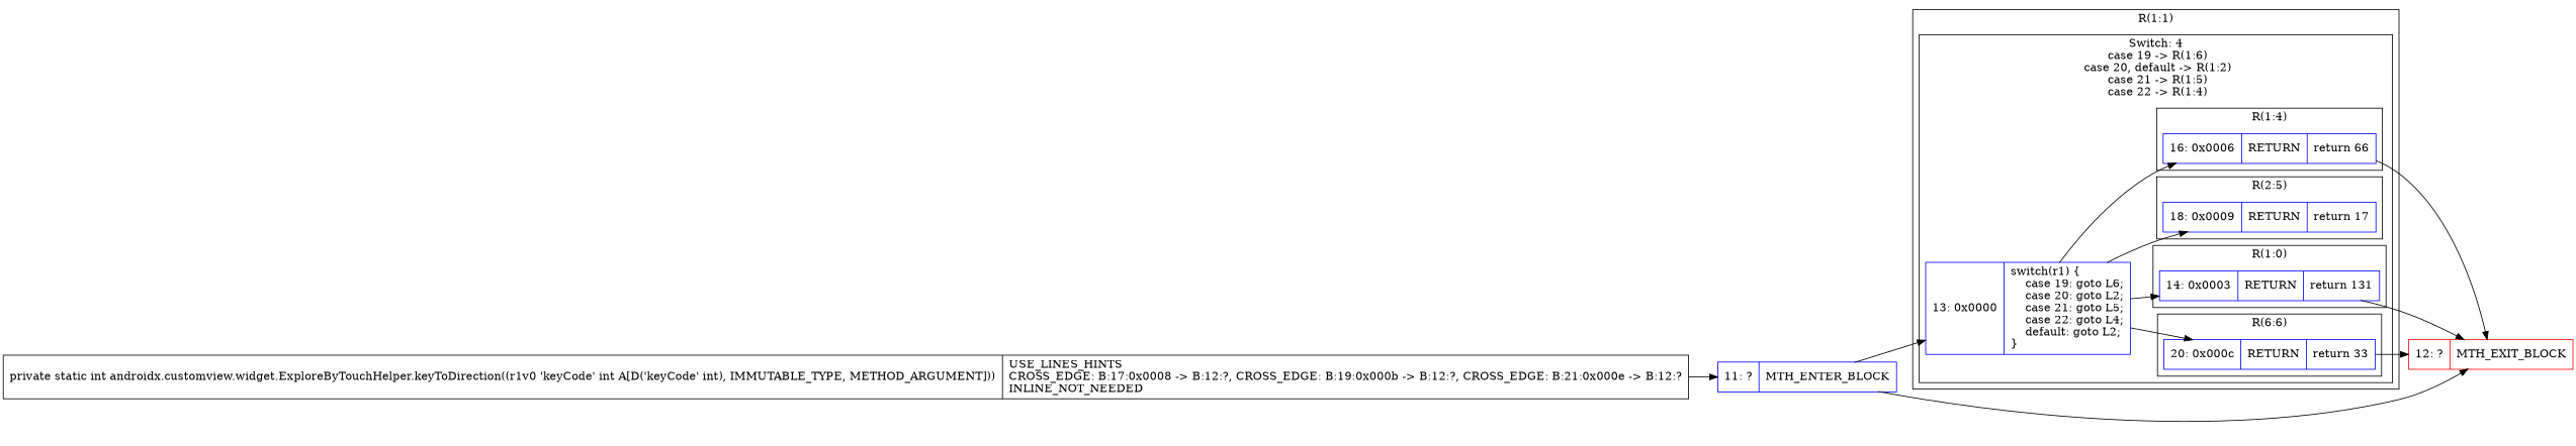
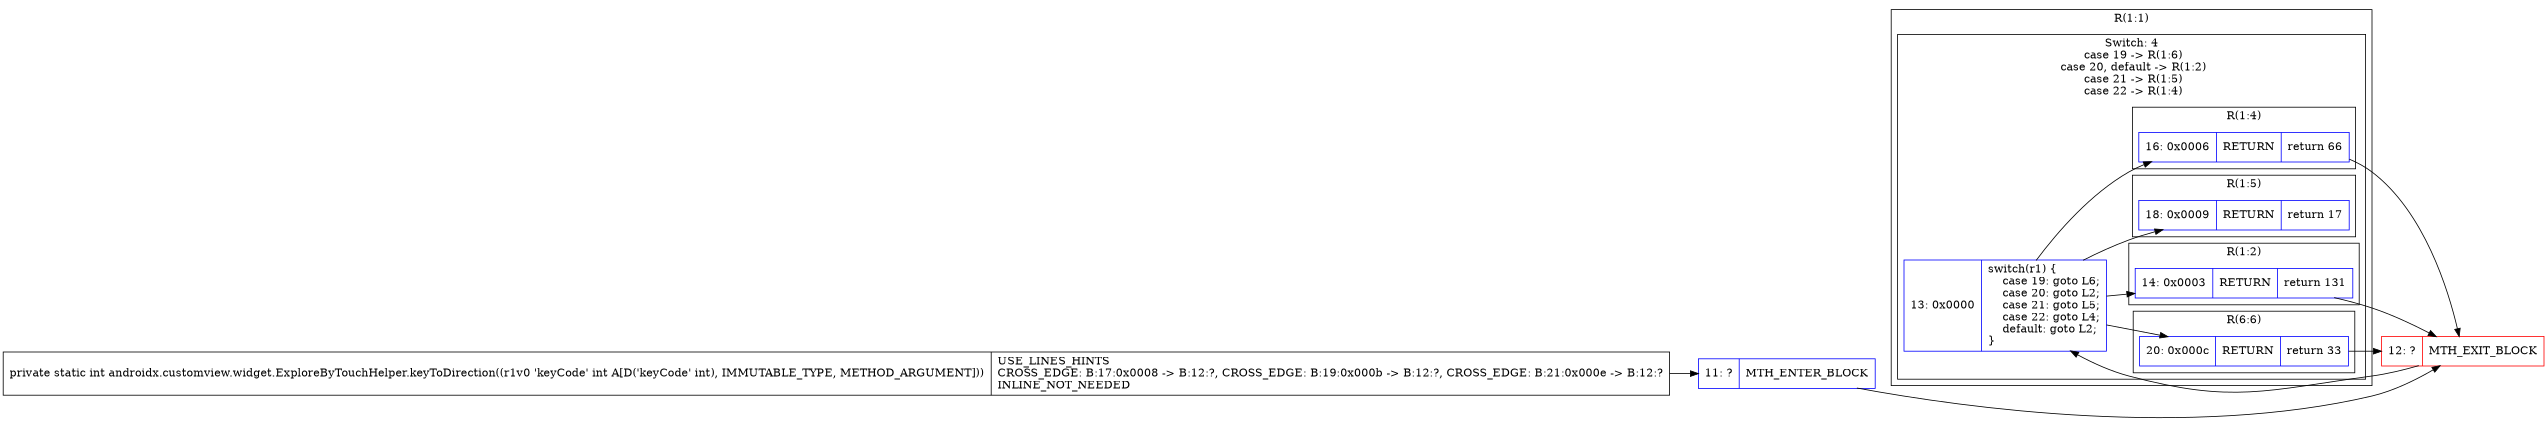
  digraph {
    rankdir=LR
    node [color=blue shape=record]
    n1 [label="{20\:\ 0x000c|RETURN\l|return 33\l}"]
    n2 [label="{14\:\ 0x0003|RETURN\l|return 131\l}"]
    n3 [label="{18\:\ 0x0009|RETURN\l|return 17\l}"]
    n4 [label="{16\:\ 0x0006|RETURN\l|return 66\l}"]
    n5 [label="{13\:\ 0x0000|switch(r1) \{\l    case 19: goto L6;\l    case 20: goto L2;\l    case 21: goto L5;\l    case 22: goto L4;\l    default: goto L2;\l\}\l}"]
    n6 [color=red label="{12\:\ ?|MTH_EXIT_BLOCK\l}"]
    n7 [label="{11\:\ ?|MTH_ENTER_BLOCK\l}"]
    n8 [label="{private static int androidx.customview.widget.ExploreByTouchHelper.keyToDirection((r1v0 'keyCode' int A[D('keyCode' int), IMMUTABLE_TYPE, METHOD_ARGUMENT]))  | USE_LINES_HINTS\lCROSS_EDGE: B:17:0x0008 \-\> B:12:?, CROSS_EDGE: B:19:0x000b \-\> B:12:?, CROSS_EDGE: B:21:0x000e \-\> B:12:?\lINLINE_NOT_NEEDED\l}" color=""]
    subgraph cluster_1 {
      label="R(1:1)"
      subgraph cluster_2 {
        label="Switch: 4\n case 19 -> R(1:6)\n case 20, default -> R(1:2)\n case 21 -> R(1:5)\n case 22 -> R(1:4)"
        n5
        subgraph cluster_3 {
          label="R(6:6)"
          n1
        }
        subgraph cluster_4 {
-         label="R(1:0)"
+         label="R(1:2)"
          n2
        }
        subgraph cluster_5 {
-         label="R(2:5)"
+         label="R(1:5)"
          n3
        }
        subgraph cluster_6 {
          label="R(1:4)"
          n4
        }
      }
    }
    n1 -> n6
    n2 -> n6
    n4 -> n6
    n5 -> n1
    n5 -> n2
    n5 -> n3
    n5 -> n4
-   n7 -> n5
+   n6 -> n5
    n7 -> n6
    n8 -> n7
  }
